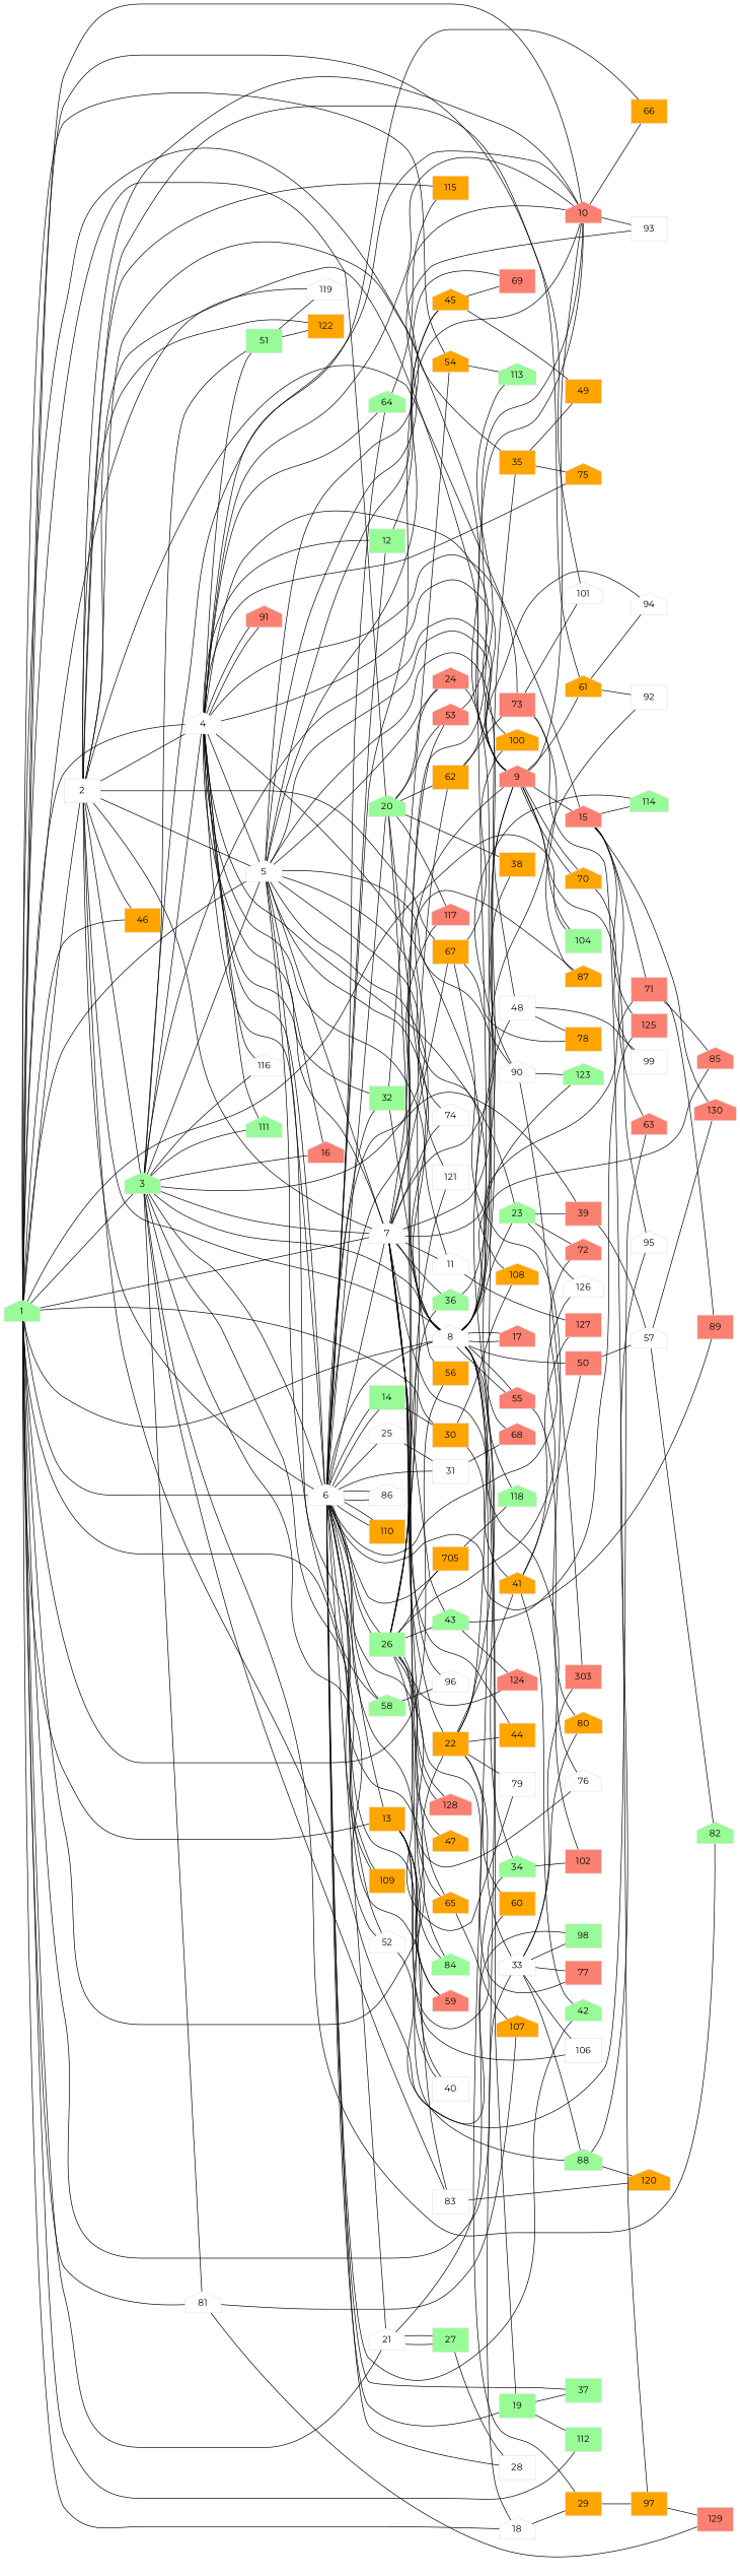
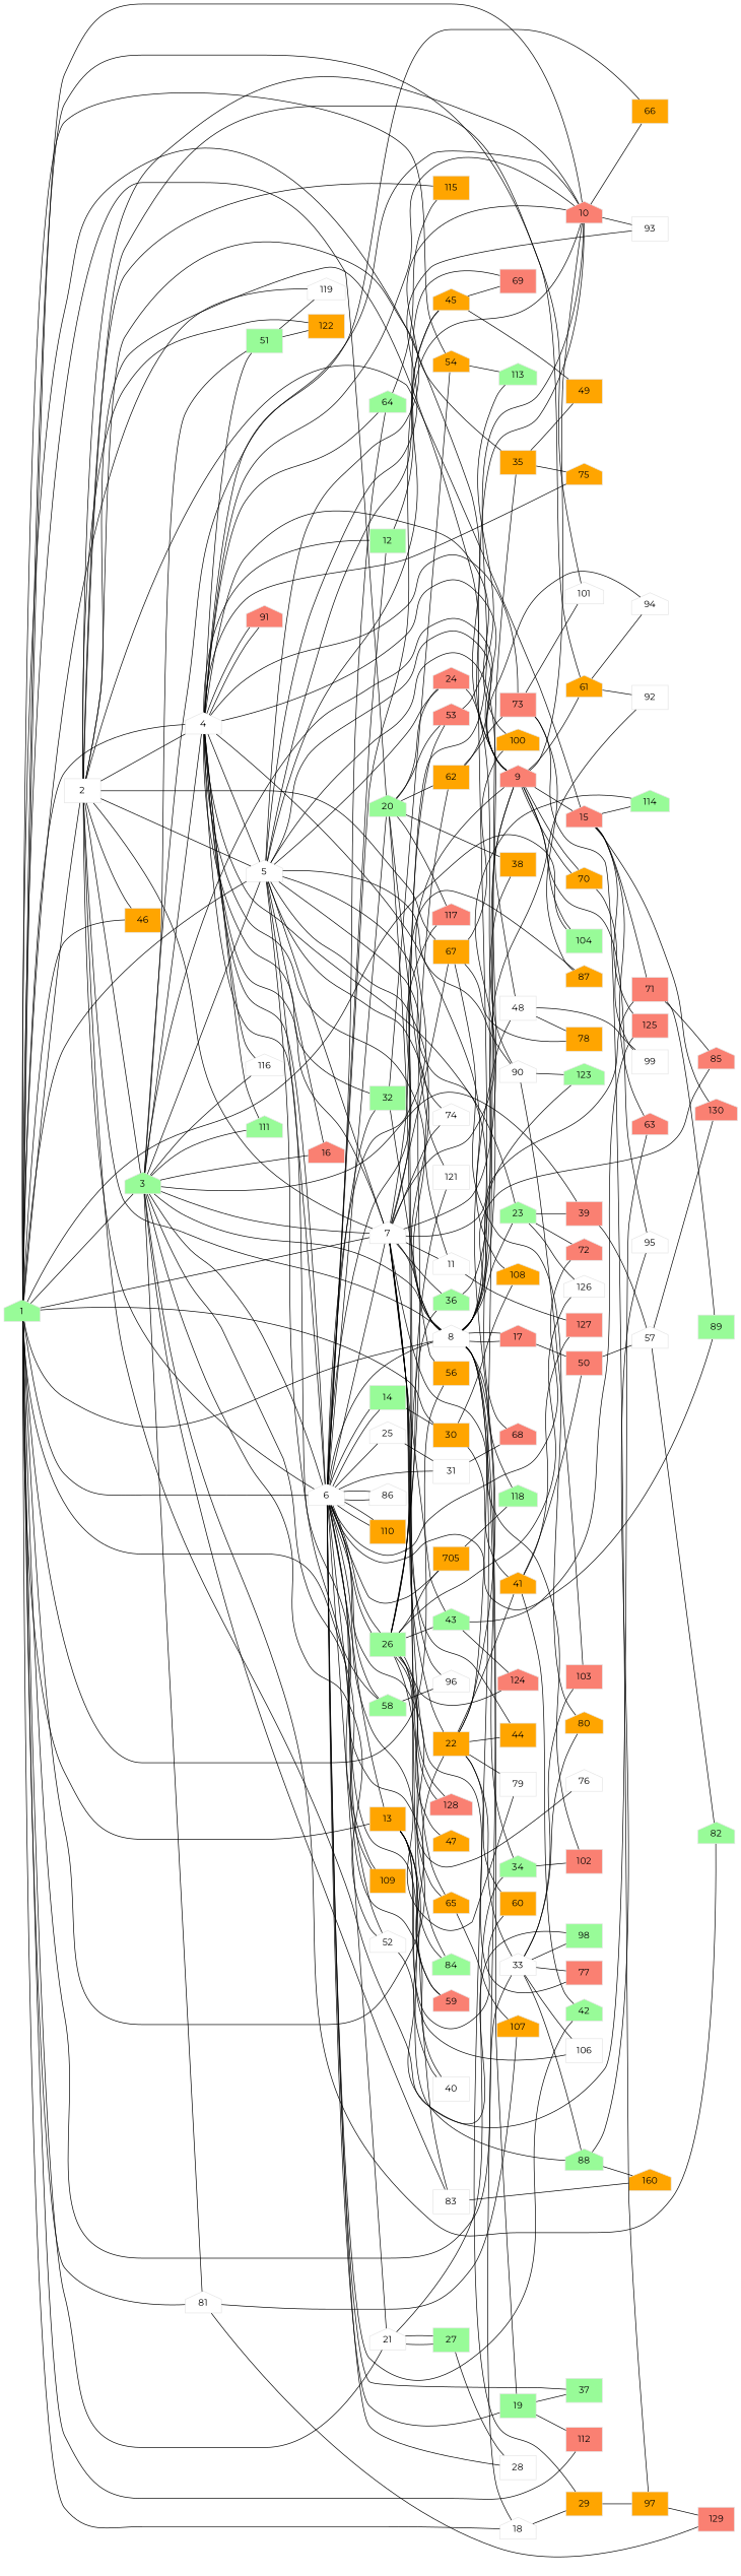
  graph {
    fontname=Montserrat
    rankdir=LR
    node [color=gray90 fillcolor=white fontname=Montserrat shape=house style=filled]
    edge [fontname=Montserrat]
    1 [fillcolor=palegreen]
    2 [shape=box]
    3 [fillcolor=palegreen]
    4
    5
    6
    7
    8
    9 [fillcolor=salmon]
    10 [fillcolor=salmon]
    13 [fillcolor=orange shape=box]
    18
    20 [fillcolor=palegreen]
    21
    22 [fillcolor=orange shape=box]
    30 [fillcolor=orange shape=box]
    33
    46 [fillcolor=orange shape=box]
    54 [fillcolor=orange]
    56 [fillcolor=orange shape=box]
    58 [fillcolor=palegreen]
    61 [fillcolor=orange]
    81
    104 [fillcolor=palegreen shape=box]
-   112 [fillcolor=palegreen shape=box]
+   112 [fillcolor=salmon shape=box]
    119
    15 [fillcolor=salmon]
    35 [fillcolor=orange shape=box]
    67 [fillcolor=orange shape=box]
    98 [fillcolor=palegreen shape=box]
    101
    115 [fillcolor=orange shape=box]
    122 [fillcolor=orange shape=box]
    16 [fillcolor=salmon]
    39 [fillcolor=salmon shape=box]
    51 [fillcolor=palegreen shape=box]
    52
    82 [fillcolor=palegreen]
    83 [shape=box]
    109 [fillcolor=orange shape=box]
    111 [fillcolor=palegreen]
    116
    12 [fillcolor=palegreen shape=box]
    23 [fillcolor=palegreen]
    32 [fillcolor=palegreen shape=box]
    59 [fillcolor=salmon]
    64 [fillcolor=palegreen]
    66 [fillcolor=orange shape=box]
    73 [fillcolor=salmon shape=box]
    75 [fillcolor=orange]
    91 [fillcolor=salmon]
    100 [fillcolor=orange]
    108 [fillcolor=orange]
    11
    24 [fillcolor=salmon]
    40 [shape=box]
    45 [fillcolor=orange]
    48 [shape=box]
    68 [fillcolor=salmon]
    69 [fillcolor=salmon shape=box]
    74
    90
    93 [shape=box]
    25
    14 [fillcolor=palegreen shape=box]
    19 [fillcolor=palegreen shape=box]
    26 [fillcolor=palegreen shape=box]
    28 [shape=box]
    31 [shape=box]
    37 [fillcolor=palegreen shape=box]
    42 [fillcolor=palegreen]
    65 [fillcolor=orange]
    72 [fillcolor=salmon]
    79 [shape=box]
    86
    87 [fillcolor=orange]
    88 [fillcolor=palegreen]
-   89 [fillcolor=salmon shape=box]
+   89 [fillcolor=palegreen shape=box]
    n79 [fillcolor=orange label=705 shape=box]
    110 [fillcolor=orange shape=box]
    36 [fillcolor=palegreen]
    43 [fillcolor=palegreen]
    44 [fillcolor=orange shape=box]
    71 [fillcolor=salmon shape=box]
    77 [fillcolor=salmon shape=box]
    96
    102 [fillcolor=salmon shape=box]
    114 [fillcolor=palegreen]
    117 [fillcolor=salmon]
    17 [fillcolor=salmon]
    29 [fillcolor=orange shape=box]
    34 [fillcolor=palegreen]
    50 [fillcolor=salmon shape=box]
-   55 [fillcolor=salmon]
    85 [fillcolor=salmon]
    92 [shape=box]
    118 [fillcolor=palegreen]
    123 [fillcolor=palegreen]
    70 [fillcolor=orange]
    95
    60 [fillcolor=orange shape=box]
    84 [fillcolor=palegreen]
    106 [shape=box]
    38 [fillcolor=orange shape=box]
    53 [fillcolor=salmon]
    62 [fillcolor=orange shape=box]
    121 [shape=box]
    27 [fillcolor=palegreen shape=box]
    41 [fillcolor=orange]
    80 [fillcolor=orange]
-   103 [fillcolor=salmon shape=box label=303]
+   103 [fillcolor=salmon shape=box]
    113 [fillcolor=palegreen]
    94
    107 [fillcolor=orange]
    129 [fillcolor=salmon shape=box]
    63 [fillcolor=salmon]
    125 [fillcolor=salmon shape=box]
    130 [fillcolor=salmon]
    49 [fillcolor=orange shape=box]
    78 [fillcolor=orange shape=box]
    57
-   120 [fillcolor=orange]
+   120 [fillcolor=orange label=160]
    126
    97 [fillcolor=orange shape=box]
    127 [fillcolor=salmon shape=box]
    99 [shape=box]
    47 [fillcolor=orange]
    76
    124 [fillcolor=salmon]
    128 [fillcolor=salmon]
    1 -- 2
    1 -- 3
    1 -- 4
    1 -- 5
    1 -- 6
    1 -- 7
    1 -- 8
    1 -- 9
    1 -- 10
    1 -- 13
    1 -- 18
    1 -- 20
    1 -- 21
    1 -- 22
    1 -- 30
    1 -- 33
    1 -- 46
    1 -- 54
    1 -- 56
    1 -- 58
    1 -- 61
    1 -- 81
    1 -- 104
    1 -- 112
    1 -- 119
    2 -- 3
    2 -- 4
    2 -- 5
    2 -- 6
    2 -- 7
    2 -- 8
    2 -- 9
    2 -- 10
    2 -- 46
    2 -- 15
    2 -- 35
    2 -- 67
    2 -- 98
    2 -- 101
    2 -- 115
    2 -- 122
    3 -- 4
    3 -- 5
    3 -- 6
    3 -- 7
    3 -- 8
    3 -- 9
    3 -- 10
    3 -- 81
    3 -- 16
    3 -- 39
    3 -- 51
    3 -- 52
    3 -- 82
    3 -- 83
    3 -- 109
    3 -- 111
    3 -- 116
    4 -- 5
    4 -- 6
    4 -- 7
    4 -- 8
    4 -- 9
    4 -- 10
    4 -- 51
    4 -- 111
    4 -- 116
    4 -- 12
    4 -- 23
    4 -- 32
    4 -- 59
    4 -- 64
    4 -- 66
    4 -- 73
    4 -- 75
    4 -- 91
    4 -- 91
    4 -- 100
    4 -- 108
    5 -- 6
    5 -- 7
    5 -- 8
    5 -- 9
    5 -- 10
    5 -- 16
    5 -- 11
    5 -- 24
    5 -- 40
    5 -- 45
    5 -- 48
    5 -- 68
    5 -- 69
    5 -- 74
    5 -- 90
    5 -- 93
    6 -- 7
    6 -- 8
    6 -- 9
    6 -- 10
    6 -- 13
    6 -- 20
    6 -- 21
    6 -- 58
    6 -- 52
    6 -- 109
    6 -- 12
    6 -- 32
    6 -- 64
    6 -- 25
    6 -- 14
    6 -- 14
    6 -- 19
    6 -- 26
    6 -- 26
    6 -- 28
    6 -- 31
    6 -- 37
    6 -- 42
    6 -- 65
    6 -- 72
    6 -- 79
    6 -- 86
    6 -- 86
    6 -- 87
    6 -- 88
    6 -- 89
    6 -- n79
    6 -- 110
    6 -- 110
    7 -- 8
    7 -- 9
    7 -- 10
    7 -- 22
    7 -- 67
    7 -- 11
    7 -- 74
    7 -- 65
    7 -- 36
    7 -- 43
    7 -- 44
    7 -- 71
    7 -- 77
    7 -- 96
    7 -- 102
    7 -- 114
    7 -- 117
    8 -- 9
    8 -- 10
    8 -- 18
    8 -- 23
    8 -- 19
    8 -- 17
    8 -- 17
    8 -- 29
    8 -- 34
-   8 -- 50
-   8 -- 55
-   8 -- 55
+   17 -- 50
    8 -- 85
    8 -- 92
    8 -- 118
    8 -- 123
    9 -- 10
    9 -- 61
    9 -- 104
    9 -- 15
    9 -- 70
    9 -- 70
    9 -- 95
    10 -- 66
    10 -- 93
    13 -- 59
    13 -- 40
    13 -- 60
    13 -- 84
    13 -- 106
    18 -- 29
    20 -- 83
    20 -- 24
    20 -- 117
    20 -- 38
    20 -- 53
    20 -- 62
    20 -- 121
    21 -- 34
    21 -- 27
    21 -- 27
    22 -- 33
    22 -- 35
    22 -- 48
    22 -- 79
    22 -- 44
    22 -- 60
    22 -- 41
    30 -- 108
    30 -- 41
    33 -- 98
    33 -- 88
    33 -- 77
    33 -- 106
    33 -- 80
    33 -- 103
    54 -- 113
    58 -- 96
    61 -- 92
    61 -- 94
    81 -- 107
    81 -- 129
    15 -- 71
    15 -- 114
    15 -- 63
    15 -- 125
    15 -- 130
    35 -- 75
    35 -- 49
    67 -- 100
    67 -- 80
    67 -- 78
    39 -- 57
    51 -- 119
    51 -- 122
    52 -- 63
    83 -- 120
    12 -- 45
    23 -- 39
    23 -- 72
    23 -- 126
    32 -- 54
    32 -- 56
    64 -- 115
    73 -- 101
    73 -- 87
    73 -- 97
    11 -- 127
    24 -- 90
    45 -- 69
    45 -- 49
    48 -- 78
    48 -- 99
    90 -- 123
    90 -- 103
    25 -- 31
    14 -- 30
    19 -- 112
    19 -- 37
    26 -- n79
    26 -- 36
    26 -- 43
    26 -- 84
    26 -- 53
    26 -- 62
    26 -- 121
    26 -- 126
    26 -- 47
    26 -- 76
    26 -- 124
    26 -- 128
    26 -- 128
    31 -- 68
    65 -- 107
    88 -- 95
    88 -- 120
    n79 -- 118
    36 -- 38
    43 -- 125
    43 -- 124
    71 -- 89
    71 -- 85
    29 -- 97
    34 -- 102
    50 -- 57
-   55 -- 76
    70 -- 99
    53 -- 113
    62 -- 73
    62 -- 94
    27 -- 28
    41 -- 42
    41 -- 50
    41 -- 127
    57 -- 82
    57 -- 130
    97 -- 129
  }
